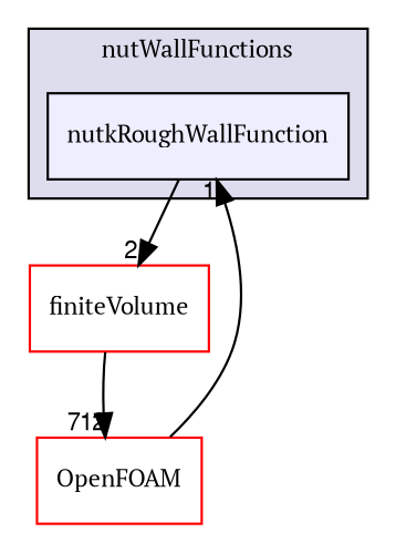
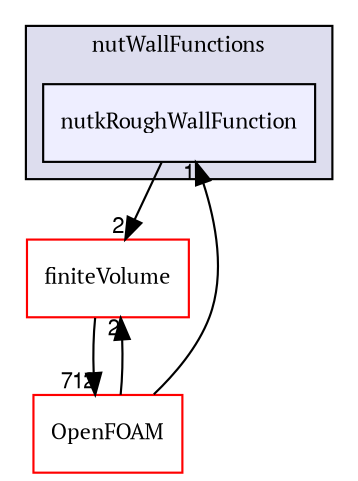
  digraph {
    compound=true
    fontname="PT Serif"
    node [fontname="PT Serif" fontsize=10 shape=box color=red]
    edge [fontname="PT Serif" headlabel=2 labeldistance=1.5 labelfontname=FreeSans labelfontsize=10]
    n1 [fillcolor="#eeeeff" label=nutkRoughWallFunction pencolor=black style=filled color=""]
    n2 [label=finiteVolume]
    n3 [label=OpenFOAM]
    subgraph cluster_1 {
      bgcolor="#ddddee"
      fontsize=10
      label=nutWallFunctions
      pencolor=black
      n1
    }
    n1 -> n2
    n2 -> n3 [headlabel=712]
    n3 -> n1 [headlabel=1]
+   n3 -> n2
  }
